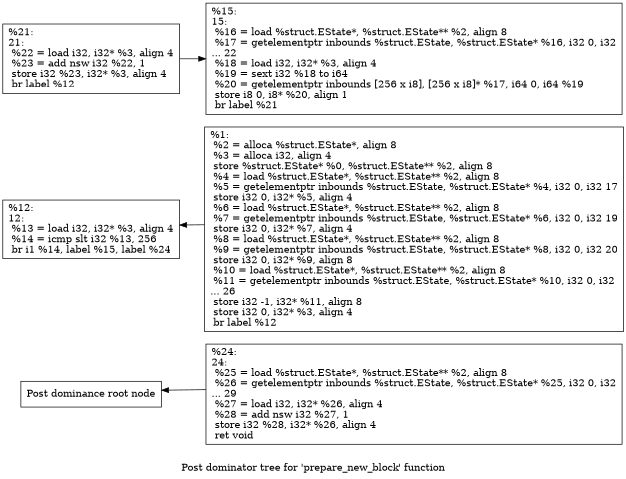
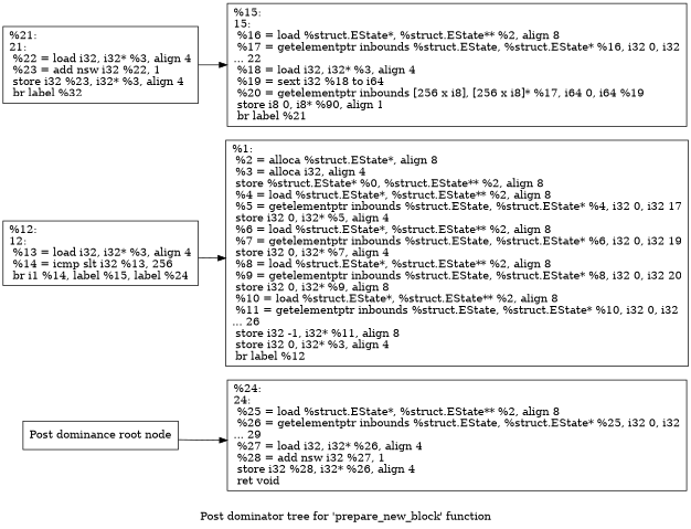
  digraph {
    label="Post dominator tree for 'prepare_new_block' function"
    rankdir=LR
    node [shape=record]
    n1 [label="{Post dominance root node}"]
    n2 [label="{%24:\l24:                                               \l  %25 = load %struct.EState*, %struct.EState** %2, align 8\l  %26 = getelementptr inbounds %struct.EState, %struct.EState* %25, i32 0, i32\l... 29\l  %27 = load i32, i32* %26, align 4\l  %28 = add nsw i32 %27, 1\l  store i32 %28, i32* %26, align 4\l  ret void\l}"]
    n3 [label="{%12:\l12:                                               \l  %13 = load i32, i32* %3, align 4\l  %14 = icmp slt i32 %13, 256\l  br i1 %14, label %15, label %24\l}"]
    n4 [label="{%1:\l  %2 = alloca %struct.EState*, align 8\l  %3 = alloca i32, align 4\l  store %struct.EState* %0, %struct.EState** %2, align 8\l  %4 = load %struct.EState*, %struct.EState** %2, align 8\l  %5 = getelementptr inbounds %struct.EState, %struct.EState* %4, i32 0, i32 17\l  store i32 0, i32* %5, align 4\l  %6 = load %struct.EState*, %struct.EState** %2, align 8\l  %7 = getelementptr inbounds %struct.EState, %struct.EState* %6, i32 0, i32 19\l  store i32 0, i32* %7, align 4\l  %8 = load %struct.EState*, %struct.EState** %2, align 8\l  %9 = getelementptr inbounds %struct.EState, %struct.EState* %8, i32 0, i32 20\l  store i32 0, i32* %9, align 8\l  %10 = load %struct.EState*, %struct.EState** %2, align 8\l  %11 = getelementptr inbounds %struct.EState, %struct.EState* %10, i32 0, i32\l... 26\l  store i32 -1, i32* %11, align 8\l  store i32 0, i32* %3, align 4\l  br label %12\l}"]
-   n5 [label="{%21:\l21:                                               \l  %22 = load i32, i32* %3, align 4\l  %23 = add nsw i32 %22, 1\l  store i32 %23, i32* %3, align 4\l  br label %12\l}"]
-   n6 [label="{%15:\l15:                                               \l  %16 = load %struct.EState*, %struct.EState** %2, align 8\l  %17 = getelementptr inbounds %struct.EState, %struct.EState* %16, i32 0, i32\l... 22\l  %18 = load i32, i32* %3, align 4\l  %19 = sext i32 %18 to i64\l  %20 = getelementptr inbounds [256 x i8], [256 x i8]* %17, i64 0, i64 %19\l  store i8 0, i8* %20, align 1\l  br label %21\l}"]
-   n2 -> n1
-   n4 -> n3
+   n5 [label="{%21:\l21:                                               \l  %22 = load i32, i32* %3, align 4\l  %23 = add nsw i32 %22, 1\l  store i32 %23, i32* %3, align 4\l  br label %32\l}"]
+   n6 [label="{%15:\l15:                                               \l  %16 = load %struct.EState*, %struct.EState** %2, align 8\l  %17 = getelementptr inbounds %struct.EState, %struct.EState* %16, i32 0, i32\l... 22\l  %18 = load i32, i32* %3, align 4\l  %19 = sext i32 %18 to i64\l  %20 = getelementptr inbounds [256 x i8], [256 x i8]* %17, i64 0, i64 %19\l  store i8 0, i8* %90, align 1\l  br label %21\l}"]
+   n1 -> n2
+   n3 -> n4
    n5 -> n6
  }
